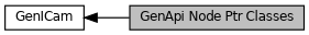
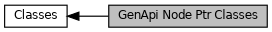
  digraph {
    rankdir=LR
    node [color=black fontname=Helvetica fontsize=10 shape=record style=filled]
-   n1 [fillcolor=white height=0.2 label=GenICam width=0.4]
+   n1 [fillcolor=white height=0.2 label=Classes width=0.4]
    n2 [fillcolor=grey75 fontcolor=black height=0.2 label="GenApi Node Ptr Classes" width=0.4]
    n1 -> n2 [dir=back fontname=Helvetica fontsize=10 labelfontname=Helvetica labelfontsize=10 shape=plaintext style=solid]
  }
